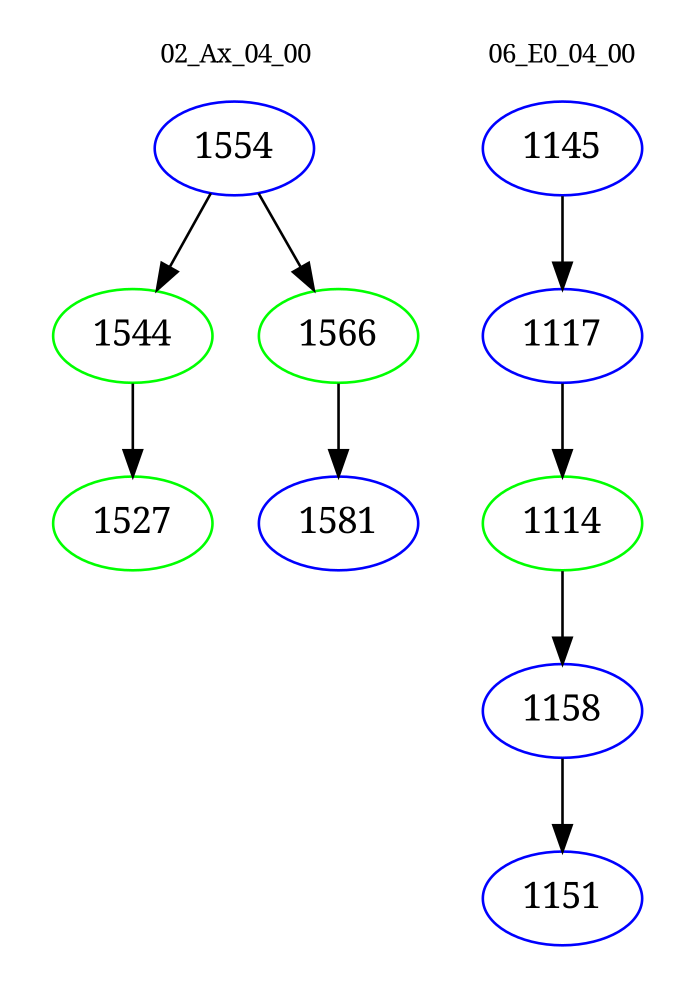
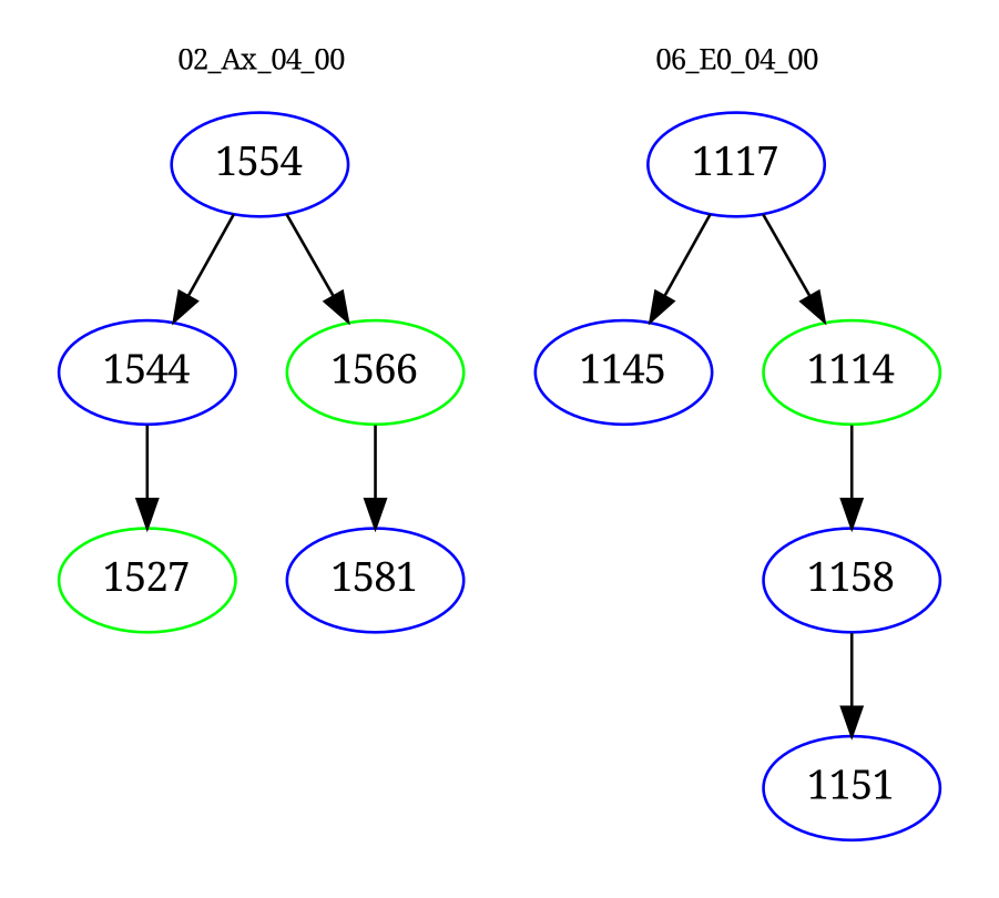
  digraph {
    fontname="Noto Serif"
    node [color=blue fontname="Noto Serif"]
    edge [color=black fontname="Noto Serif"]
    n1 [label=1554]
-   n2 [color=green label=1544]
+   n2 [label=1544]
    n3 [color=green label=1566]
    n4 [color=green label=1527]
    n5 [label=1581]
    n6 [label=1145]
    n7 [label=1117]
    n8 [label=1158]
    n9 [color=green label=1114]
    n10 [label=1151]
    subgraph cluster_1 {
      color=white
      fontsize=10
      label="02_Ax_04_00"
      n1
      n2
      n3
      n4
      n5
    }
    subgraph cluster_2 {
      color=white
      fontsize=10
      label="06_E0_04_00"
      n6
      n7
      n8
      n9
      n10
    }
    n1 -> n2
    n1 -> n3
    n2 -> n4
    n3 -> n5
-   n6 -> n7
+   n7 -> n6
    n7 -> n9
    n8 -> n10
    n9 -> n8
  }
